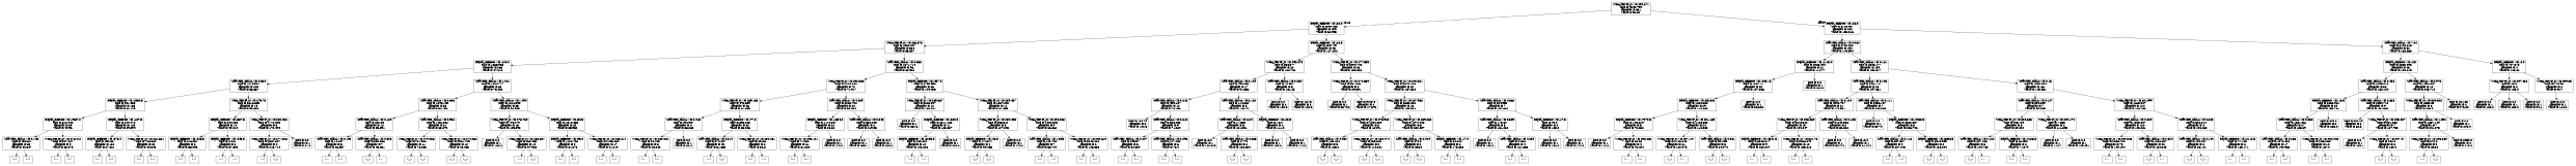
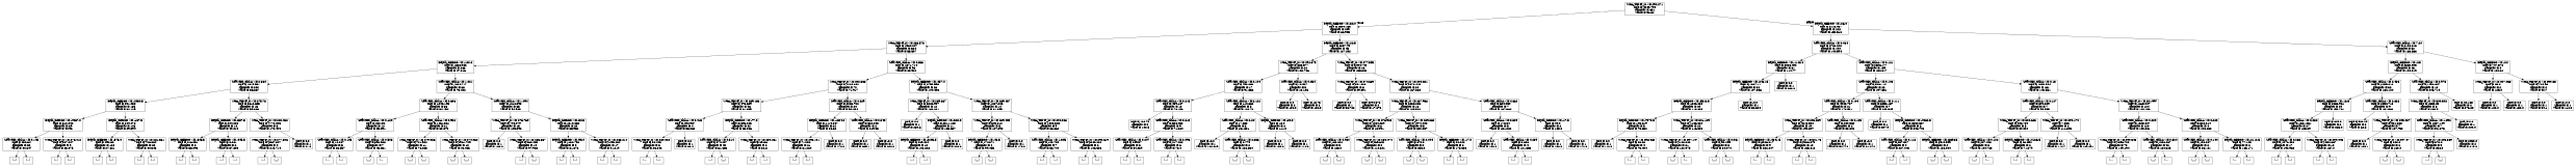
  digraph {
    node [shape=box]
    n1 [label="WOA_TEMP_K <= 294.271\nmse = 4643.799\nsamples = 651\nvalue = 96.32"]
    n2 [label="Depth_GEBCO <= -32.0\nmse = 2509.153\nsamples = 409\nvalue = 62.905"]
    n3 [label="Depth_GEBCO <= -26.0\nmse = 3115.037\nsamples = 242\nvalue = 153.516"]
    n4 [label="WOA_TEMP_K <= 288.578\nmse = 1934.047\nsamples = 364\nvalue = 55.507"]
    n5 [label="Depth_GEBCO <= -22.5\nmse = 2897.79\nsamples = 45\nvalue = 127.202"]
    n6 [label="SeaWIFs_ChlrA <= 0.084\nmse = 2702.042\nsamples = 190\nvalue = 144.594"]
    n7 [label="SeaWIFs_ChlrA <= 7.24\nmse = 3194.015\nsamples = 52\nvalue = 188.633"]
    n8 [label="Depth_GEBCO <= -100.0\nmse = 1666.986\nsamples = 268\nvalue = 47.016"]
    n9 [label="SeaWIFs_ChlrA <= 0.568\nmse = 1871.714\nsamples = 96\nvalue = 80.922"]
    n10 [label="WOA_TEMP_K <= 292.675\nmse = 888.377\nsamples = 22\nvalue = 100.706"]
    n11 [label="WOA_TEMP_K <= 277.555\nmse = 3494.748\nsamples = 23\nvalue = 155.303"]
    n12 [label="SeaWIFs_ChlrA <= 2.364\nmse = 1319.901\nsamples = 200\nvalue = 36.867"]
    n13 [label="SeaWIFs_ChlrA <= 1.021\nmse = 1604.717\nsamples = 68\nvalue = 73.422"]
    n14 [label="WOA_TEMP_K <= 292.333\nmse = 1224.842\nsamples = 70\nvalue = 71.917"]
    n15 [label="Depth_GEBCO <= -457.0\nmse = 2795.993\nsamples = 26\nvalue = 104.423"]
    n16 [label="Depth_GEBCO <= -4054.5\nmse = 591.435\nsamples = 185\nvalue = 32.129"]
    n17 [label="WOA_TEMP_K <= 275.78\nmse = 6612.605\nsamples = 15\nvalue = 95.303"]
    n18 [label="SeaWIFs_ChlrA <= 0.606\nmse = 1245.195\nsamples = 33\nvalue = 54.194"]
    n19 [label="SeaWIFs_ChlrA <= 1.494\nmse = 1212.398\nsamples = 35\nvalue = 92.965"]
    n20 [label="Depth_GEBCO <= -4467.0\nmse = 612.042\nsamples = 39\nvalue = 44.96"]
    n21 [label="Depth_GEBCO <= -137.5\nmse = 544.475\nsamples = 146\nvalue = 29.394"]
    n22 [label="Depth_GEBCO <= -537.5\nmse = 204.233\nsamples = 10\nvalue = 49.019"]
    n23 [label="WOA_TEMP_K <= 280.462\nmse = 7772.025\nsamples = 5\nvalue = 172.444"]
    n24 [label="SeaWIFs_ChlrA <= 0.143\nmse = 430.64\nsamples = 30\nvalue = 40.647"]
    n25 [label="WOA_TEMP_K <= 276.412\nmse = 967.647\nsamples = 9\nvalue = 63.075"]
    n26 [label="Depth_GEBCO <= -873.0\nmse = 492.38\nsamples = 126\nvalue = 27.621"]
    n27 [label="WOA_TEMP_K <= 281.561\nmse = 726.884\nsamples = 20\nvalue = 40.346"]
    n28 [label="(...)"]
    n29 [label="(...)"]
    n30 [label="(...)"]
    n31 [label="(...)"]
    n32 [label="(...)"]
    n33 [label="(...)"]
    n34 [label="(...)"]
    n35 [label="(...)"]
    n36 [label="Depth_GEBCO <= -645.5\nmse = 216.051\nsamples = 8\nvalue = 53.096"]
    n37 [label="Depth_GEBCO <= -445.5\nmse = 0.261\nsamples = 2\nvalue = 37.805"]
    n38 [label="WOA_TEMP_K <= 277.506\nmse = 1567.347\nsamples = 4\nvalue = 215.714"]
    n39 [label="mse = 0.0\nsamples = 1\nvalue = 21.0"]
    n40 [label="(...)"]
    n41 [label="(...)"]
    n42 [label="(...)"]
    n43 [label="(...)"]
    n44 [label="(...)"]
    n45 [label="(...)"]
    n46 [label="SeaWIFs_ChlrA <= 0.129\nmse = 282.83\nsamples = 12\nvalue = 35.291"]
    n47 [label="SeaWIFs_ChlrA <= 0.932\nmse = 1461.361\nsamples = 21\nvalue = 63.875"]
    n48 [label="WOA_TEMP_K <= 278.769\nmse = 796.079\nsamples = 15\nvalue = 105.398"]
    n49 [label="Depth_GEBCO <= -50.5\nmse = 1310.866\nsamples = 20\nvalue = 85.952"]
    n50 [label="SeaWIFs_ChlrA <= 0.105\nmse = 12.087\nsamples = 5\nvalue = 26.557"]
    n51 [label="SeaWIFs_ChlrA <= 0.503\nmse = 396.568\nsamples = 7\nvalue = 43.231"]
    n52 [label="WOA_TEMP_K <= 279.986\nmse = 721.932\nsamples = 11\nvalue = 76.233"]
    n53 [label="WOA_TEMP_K <= 274.062\nmse = 1961.729\nsamples = 10\nvalue = 48.085"]
    n54 [label="(...)"]
    n55 [label="(...)"]
    n56 [label="(...)"]
    n57 [label="(...)"]
    n58 [label="(...)"]
    n59 [label="(...)"]
    n60 [label="(...)"]
    n61 [label="(...)"]
    n62 [label="mse = 0.0\nsamples = 1\nvalue = 180.0"]
    n63 [label="WOA_TEMP_K <= 286.567\nmse = 263.485\nsamples = 14\nvalue = 97.938"]
    n64 [label="Depth_GEBCO <= -93.0\nmse = 1132.756\nsamples = 3\nvalue = 61.876"]
    n65 [label="WOA_TEMP_K <= 285.214\nmse = 1195.284\nsamples = 17\nvalue = 91.219"]
    n66 [label="(...)"]
    n67 [label="(...)"]
    n68 [label="(...)"]
    n69 [label="(...)"]
    n70 [label="(...)"]
    n71 [label="(...)"]
    n72 [label="WOA_TEMP_K <= 289.133\nmse = 473.639\nsamples = 46\nvalue = 61.059"]
    n73 [label="SeaWIFs_ChlrA <= 0.329\nmse = 2028.702\nsamples = 24\nvalue = 94.254"]
    n74 [label="WOA_TEMP_K <= 289.367\nmse = 3226.907\nsamples = 12\nvalue = 136.221"]
    n75 [label="WOA_TEMP_K <= 289.437\nmse = 1267.202\nsamples = 14\nvalue = 81.899"]
    n76 [label="SeaWIFs_ChlrA <= 0.415\nmse = 492.987\nsamples = 4\nvalue = 33.268"]
    n77 [label="Depth_GEBCO <= -77.5\nmse = 395.285\nsamples = 42\nvalue = 63.586"]
    n78 [label="Depth_GEBCO <= -1334.0\nmse = 1119.367\nsamples = 22\nvalue = 86.66"]
    n79 [label="SeaWIFs_ChlrA <= 0.345\nmse = 382.203\nsamples = 2\nvalue = 219.55"]
    n80 [label="WOA_TEMP_K <= 289.022\nmse = 58.448\nsamples = 3\nvalue = 23.842"]
    n81 [label="mse = 0.0\nsamples = 1\nvalue = 80.4"]
    n82 [label="SeaWIFs_ChlrA <= 0.314\nmse = 374.207\nsamples = 40\nvalue = 61.683"]
    n83 [label="WOA_TEMP_K <= 289.261\nmse = 69.36\nsamples = 2\nvalue = 86.8"]
    n84 [label="(...)"]
    n85 [label="(...)"]
    n86 [label="(...)"]
    n87 [label="(...)"]
    n88 [label="(...)"]
    n89 [label="(...)"]
    n90 [label="WOA_TEMP_K <= 293.101\nmse = 714.58\nsamples = 21\nvalue = 81.284"]
    n91 [label="mse = 0.0\nsamples = 1\nvalue = 170.0"]
    n92 [label="mse = 0.0\nsamples = 1\nvalue = 239.1"]
    n93 [label="mse = -0.0\nsamples = 1\nvalue = 200.0"]
    n94 [label="(...)"]
    n95 [label="(...)"]
    n96 [label="mse = 0.0\nsamples = 1\nvalue = 230.6"]
    n97 [label="Depth_GEBCO <= -520.5\nmse = 2311.163\nsamples = 11\nvalue = 123.637"]
    n98 [label="WOA_TEMP_K <= 289.405\nmse = 646.512\nsamples = 5\nvalue = 107.293"]
    n99 [label="WOA_TEMP_K <= 290.568\nmse = 1020.526\nsamples = 9\nvalue = 66.662"]
    n100 [label="Depth_GEBCO <= -2205.5\nmse = 885.804\nsamples = 10\nvalue = 108.228"]
    n101 [label="mse = 0.0\nsamples = 1\nvalue = 223.8"]
    n102 [label="(...)"]
    n103 [label="(...)"]
    n104 [label="Depth_GEBCO <= -48.5\nmse = 174.371\nsamples = 4\nvalue = 99.455"]
    n105 [label="mse = 0.0\nsamples = 1\nvalue = 170.0"]
    n106 [label="SeaWIFs_ChlrA <= 1.345\nmse = 123.785\nsamples = 7\nvalue = 56.744"]
    n107 [label="WOA_TEMP_K <= 290.619\nmse = 2640.222\nsamples = 2\nvalue = 106.333"]
    n108 [label="(...)"]
    n109 [label="(...)"]
    n110 [label="(...)"]
    n111 [label="(...)"]
    n112 [label="(...)"]
    n113 [label="(...)"]
    n114 [label="SeaWIFs_ChlrA <= 2.104\nmse = 790.033\nsamples = 17\nvalue = 91.656"]
    n115 [label="SeaWIFs_ChlrA <= 0.254\nmse = 10.937\nsamples = 5\nvalue = 131.25"]
    n116 [label="WOA_TEMP_K <= 274.659\nmse = 351.803\nsamples = 3\nvalue = 29.691"]
    n117 [label="WOA_TEMP_K <= 290.321\nmse = 2073.415\nsamples = 20\nvalue = 167.864"]
    n118 [label="SeaWIFs_ChlrA <= 0.215\nmse = 459.187\nsamples = 12\nvalue = 78.156"]
    n119 [label="SeaWIFs_ChlrA <= 3.122\nmse = 114.862\nsamples = 5\nvalue = 123.72"]
    n120 [label="mse = 0.0\nsamples = 2\nvalue = 130.0"]
    n121 [label="mse = 18.75\nsamples = 3\nvalue = 132.5"]
    n122 [label="mse = 168.75\nsamples = 3\nvalue = 102.5"]
    n123 [label="SeaWIFs_ChlrA <= 0.615\nmse = 336.455\nsamples = 9\nvalue = 71.664"]
    n124 [label="SeaWIFs_ChlrA <= 2.24\nmse = 17.663\nsamples = 3\nvalue = 131.351"]
    n125 [label="Depth_GEBCO <= -25.5\nmse = 18.0\nsamples = 2\nvalue = 111.0"]
    n126 [label="SeaWIFs_ChlrA <= 0.247\nmse = 249.57\nsamples = 3\nvalue = 54.239"]
    n127 [label="SeaWIFs_ChlrA <= 2.096\nmse = 217.488\nsamples = 6\nvalue = 78.0"]
    n128 [label="(...)"]
    n129 [label="(...)"]
    n130 [label="(...)"]
    n131 [label="(...)"]
    n132 [label="mse = -0.0\nsamples = 1\nvalue = 128.029"]
    n133 [label="SeaWIFs_ChlrA <= 2.636\nmse = 2.775\nsamples = 2\nvalue = 136.334"]
    n134 [label="mse = 0.0\nsamples = 1\nvalue = 105.0"]
    n135 [label="mse = 0.0\nsamples = 1\nvalue = 114.0"]
    n136 [label="(...)"]
    n137 [label="(...)"]
    n138 [label="mse = 0.0\nsamples = 1\nvalue = 53.722"]
    n139 [label="mse = 94.576\nsamples = 2\nvalue = 17.675"]
    n140 [label="WOA_TEMP_K <= 287.938\nmse = 2235.286\nsamples = 13\nvalue = 185.522"]
    n141 [label="SeaWIFs_ChlrA <= 4.662\nmse = 324.959\nsamples = 7\nvalue = 137.364"]
    n142 [label="WOA_TEMP_K <= 278.928\nmse = 1234.289\nsamples = 8\nvalue = 164.91"]
    n143 [label="WOA_TEMP_K <= 289.282\nmse = 1974.408\nsamples = 5\nvalue = 220.857"]
    n144 [label="SeaWIFs_ChlrA <= 0.389\nmse = 178.84\nsamples = 5\nvalue = 131.222"]
    n145 [label="Depth_GEBCO <= -17.5\nmse = 49.0\nsamples = 2\nvalue = 165.0"]
    n146 [label="SeaWIFs_ChlrA <= 4.964\nmse = 180.222\nsamples = 5\nvalue = 183.0"]
    n147 [label="WOA_TEMP_K <= 284.474\nmse = 469.642\nsamples = 3\nvalue = 110.641"]
    n148 [label="SeaWIFs_ChlrA <= 2.044\nmse = 675.0\nsamples = 3\nvalue = 255.0"]
    n149 [label="Depth_GEBCO <= -17.0\nmse = 80.222\nsamples = 2\nvalue = 175.333"]
    n150 [label="(...)"]
    n151 [label="(...)"]
    n152 [label="(...)"]
    n153 [label="(...)"]
    n154 [label="(...)"]
    n155 [label="(...)"]
    n156 [label="(...)"]
    n157 [label="(...)"]
    n158 [label="mse = 0.0\nsamples = 1\nvalue = 150.0"]
    n159 [label="SeaWIFs_ChlrA <= 4.239\nmse = 3.806\nsamples = 4\nvalue = 121.833"]
    n160 [label="mse = 0.0\nsamples = 1\nvalue = 158.0"]
    n161 [label="mse = 0.0\nsamples = 1\nvalue = 172.0"]
    n162 [label="(...)"]
    n163 [label="(...)"]
    n164 [label="Depth_GEBCO <= -1142.0\nmse = 2086.402\nsamples = 31\nvalue = 114.77"]
    n165 [label="SeaWIFs_ChlrA <= 0.121\nmse = 2606.177\nsamples = 159\nvalue = 150.817"]
    n166 [label="Depth_GEBCO <= -4.5\nmse = 2860.003\nsamples = 48\nvalue = 194.319"]
    n167 [label="Depth_GEBCO <= -4.0\nmse = 707.378\nsamples = 4\nvalue = 100.62"]
    n168 [label="Depth_GEBCO <= -2431.5\nmse = 1367.11\nsamples = 30\nvalue = 107.856"]
    n169 [label="mse = 0.0\nsamples = 1\nvalue = 230.0"]
    n170 [label="SeaWIFs_ChlrA <= 0.108\nmse = 5461.14\nsamples = 28\nvalue = 197.631"]
    n171 [label="SeaWIFs_ChlrA <= 0.13\nmse = 1650.544\nsamples = 131\nvalue = 142.581"]
    n172 [label="Depth_GEBCO <= -5513.5\nmse = 1202.232\nsamples = 29\nvalue = 110.835"]
    n173 [label="mse = -0.0\nsamples = 1\nvalue = 36.364"]
    n174 [label="Depth_GEBCO <= -7570.5\nmse = 196.619\nsamples = 5\nvalue = 78.632"]
    n175 [label="WOA_TEMP_K <= 301.169\nmse = 1166.632\nsamples = 24\nvalue = 116.333"]
    n176 [label="mse = 0.0\nsamples = 1\nvalue = 110.0"]
    n177 [label="WOA_TEMP_K <= 298.462\nmse = 38.06\nsamples = 4\nvalue = 73.404"]
    n178 [label="WOA_TEMP_K <= 297.147\nmse = 1128.223\nsamples = 21\nvalue = 122.975"]
    n179 [label="SeaWIFs_ChlrA <= 0.061\nmse = 98.259\nsamples = 3\nvalue = 84.074"]
    n180 [label="(...)"]
    n181 [label="(...)"]
    n182 [label="(...)"]
    n183 [label="(...)"]
    n184 [label="(...)"]
    n185 [label="(...)"]
    n186 [label="SeaWIFs_ChlrA <= 0.104\nmse = 4908.727\nsamples = 21\nvalue = 178.931"]
    n187 [label="SeaWIFs_ChlrA <= 0.111\nmse = 3852.137\nsamples = 7\nvalue = 243.529"]
    n188 [label="SeaWIFs_ChlrA <= 0.127\nmse = 399.529\nsamples = 7\nvalue = 95.559"]
    n189 [label="WOA_TEMP_K <= 301.997\nmse = 1615.907\nsamples = 124\nvalue = 144.156"]
    n190 [label="WOA_TEMP_K <= 298.889\nmse = 4213.302\nsamples = 19\nvalue = 190.847"]
    n191 [label="SeaWIFs_ChlrA <= 0.105\nmse = 249.366\nsamples = 2\nvalue = 83.606"]
    n192 [label="mse = 0.0\nsamples = 1\nvalue = 307.9"]
    n193 [label="Depth_GEBCO <= -4468.5\nmse = 2332.567\nsamples = 6\nvalue = 206.746"]
    n194 [label="Depth_GEBCO <= -4841.5\nmse = 3586.317\nsamples = 9\nvalue = 232.247"]
    n195 [label="WOA_TEMP_K <= 301.75\nmse = 2066.375\nsamples = 10\nvalue = 155.816"]
    n196 [label="mse = 0.0\nsamples = 1\nvalue = 94.772"]
    n197 [label="mse = -0.0\nsamples = 1\nvalue = 61.274"]
    n198 [label="(...)"]
    n199 [label="(...)"]
    n200 [label="(...)"]
    n201 [label="(...)"]
    n202 [label="SeaWIFs_ChlrA <= 0.118\nmse = 657.527\nsamples = 4\nvalue = 227.042"]
    n203 [label="Depth_GEBCO <= -3698.5\nmse = 2915.559\nsamples = 2\nvalue = 156.004"]
    n204 [label="(...)"]
    n205 [label="(...)"]
    n206 [label="(...)"]
    n207 [label="(...)"]
    n208 [label="WOA_TEMP_K <= 300.623\nmse = 406.739\nsamples = 5\nvalue = 89.024"]
    n209 [label="WOA_TEMP_K <= 299.174\nmse = 7.865\nsamples = 2\nvalue = 111.895"]
    n210 [label="SeaWIFs_ChlrA <= 0.609\nmse = 1548.607\nsamples = 120\nvalue = 142.281"]
    n211 [label="SeaWIFs_ChlrA <= 0.223\nmse = 528.514\nsamples = 4\nvalue = 198.268"]
    n212 [label="SeaWIFs_ChlrA <= 0.122\nmse = 287.483\nsamples = 3\nvalue = 100.788"]
    n213 [label="Depth_GEBCO <= -4186.5\nmse = 66.692\nsamples = 2\nvalue = 71.379"]
    n214 [label="mse = 0.0\nsamples = 1\nvalue = 114.7"]
    n215 [label="mse = 0.0\nsamples = 1\nvalue = 109.091"]
    n216 [label="(...)"]
    n217 [label="(...)"]
    n218 [label="(...)"]
    n219 [label="(...)"]
    n220 [label="WOA_TEMP_K <= 299.343\nmse = 1696.703\nsamples = 78\nvalue = 149.194"]
    n221 [label="SeaWIFs_ChlrA <= 0.824\nmse = 1066.837\nsamples = 42\nvalue = 130.325"]
    n222 [label="SeaWIFs_ChlrA <= 0.144\nmse = 156.087\nsamples = 2\nvalue = 231.01"]
    n223 [label="Depth_GEBCO <= -2112.5\nmse = 77.125\nsamples = 2\nvalue = 185.171"]
    n224 [label="(...)"]
    n225 [label="(...)"]
    n226 [label="(...)"]
    n227 [label="(...)"]
    n228 [label="(...)"]
    n229 [label="(...)"]
    n230 [label="(...)"]
    n231 [label="(...)"]
    n232 [label="SeaWIFs_ChlrA <= 2.436\nmse = 2409.016\nsamples = 38\nvalue = 182.124"]
    n233 [label="SeaWIFs_ChlrA <= 2.978\nmse = 1492.347\nsamples = 10\nvalue = 245.714"]
    n234 [label="WOA_TEMP_K <= 297.458\nmse = 25.0\nsamples = 2\nvalue = 125.0"]
    n235 [label="WOA_TEMP_K <= 299.83\nmse = 744.98\nsamples = 2\nvalue = 92.7"]
    n236 [label="Depth_GEBCO <= -16.5\nmse = 2086.921\nsamples = 29\nvalue = 190.761"]
    n237 [label="SeaWIFs_ChlrA <= 2.836\nmse = 2350.718\nsamples = 9\nvalue = 151.562"]
    n238 [label="WOA_TEMP_K <= 300.542\nmse = 1550.25\nsamples = 8\nvalue = 233.5"]
    n239 [label="mse = 42.188\nsamples = 2\nvalue = 276.25"]
    n240 [label="SeaWIFs_ChlrA <= 0.338\nmse = 1651.261\nsamples = 27\nvalue = 183.69"]
    n241 [label="mse = 625.0\nsamples = 2\nvalue = 265.0"]
    n242 [label="mse = 506.25\nsamples = 6\nvalue = 62.5"]
    n243 [label="WOA_TEMP_K <= 295.427\nmse = 981.688\nsamples = 7\nvalue = 167.755"]
    n244 [label="SeaWIFs_ChlrA <= 0.288\nmse = 1576.406\nsamples = 17\nvalue = 192.963"]
    n245 [label="WOA_TEMP_K <= 299.046\nmse = 1352.667\nsamples = 10\nvalue = 167.0"]
    n246 [label="(...)"]
    n247 [label="(...)"]
    n248 [label="(...)"]
    n249 [label="(...)"]
    n250 [label="mse = 0.0\nsamples = 1\nvalue = 135.1"]
    n251 [label="WOA_TEMP_K <= 297.47\nmse = 800.0\nsamples = 6\nvalue = 180.0"]
    n252 [label="(...)"]
    n253 [label="(...)"]
    n254 [label="SeaWIFs_ChlrA <= 1.292\nmse = 1587.109\nsamples = 7\nvalue = 241.875"]
    n255 [label="mse = 0.0\nsamples = 1\nvalue = 200.0"]
    n256 [label="WOA_TEMP_K <= 296.589\nmse = 376.0\nsamples = 5\nvalue = 258.0"]
    n257 [label="mse = 2450.0\nsamples = 2\nvalue = 215.0"]
    n258 [label="(...)"]
    n259 [label="(...)"]
    n260 [label="mse = 0.0\nsamples = 1\nvalue = 120.0"]
    n261 [label="mse = 0.0\nsamples = 1\nvalue = 130.0"]
    n262 [label="mse = 0.0\nsamples = 1\nvalue = 54.1"]
    n263 [label="mse = -0.0\nsamples = 1\nvalue = 112.0"]
    n1 -> n2 [headlabel=True labelangle=45 labeldistance=2.5]
    n1 -> n3 [headlabel=False labelangle=-45 labeldistance=2.5]
    n2 -> n4
    n2 -> n5
    n3 -> n6
    n3 -> n7
    n4 -> n8
    n4 -> n9
    n5 -> n10
    n5 -> n11
    n6 -> n164
    n6 -> n165
    n7 -> n166
    n7 -> n167
    n8 -> n12
    n8 -> n13
    n9 -> n14
    n9 -> n15
    n10 -> n114
    n10 -> n115
    n11 -> n116
    n11 -> n117
    n12 -> n16
    n12 -> n17
    n13 -> n18
    n13 -> n19
    n14 -> n72
    n14 -> n73
    n15 -> n74
    n15 -> n75
    n16 -> n20
    n16 -> n21
    n17 -> n22
    n17 -> n23
    n18 -> n46
    n18 -> n47
    n19 -> n48
    n19 -> n49
    n20 -> n24
    n20 -> n25
    n21 -> n26
    n21 -> n27
    n22 -> n36
    n22 -> n37
    n23 -> n38
    n23 -> n39
    n24 -> n28
    n24 -> n29
    n25 -> n30
    n25 -> n31
    n26 -> n32
    n26 -> n33
    n27 -> n34
    n27 -> n35
    n36 -> n40
    n36 -> n41
    n37 -> n42
    n37 -> n43
    n38 -> n44
    n38 -> n45
    n46 -> n50
    n46 -> n51
    n47 -> n52
    n47 -> n53
    n48 -> n62
    n48 -> n63
    n49 -> n64
    n49 -> n65
    n50 -> n54
    n50 -> n55
    n51 -> n56
    n51 -> n57
    n52 -> n58
    n52 -> n59
    n53 -> n60
    n53 -> n61
    n63 -> n66
    n63 -> n67
    n64 -> n68
    n64 -> n69
    n65 -> n70
    n65 -> n71
    n72 -> n76
    n72 -> n77
    n73 -> n78
    n73 -> n79
    n74 -> n96
    n74 -> n97
    n75 -> n98
    n75 -> n99
    n76 -> n80
    n76 -> n81
    n77 -> n82
    n77 -> n83
    n78 -> n90
    n78 -> n91
    n79 -> n92
    n79 -> n93
    n80 -> n84
    n80 -> n85
    n82 -> n86
    n82 -> n87
    n83 -> n88
    n83 -> n89
    n90 -> n94
    n90 -> n95
    n97 -> n100
    n97 -> n101
    n98 -> n104
    n98 -> n105
    n99 -> n106
    n99 -> n107
    n100 -> n102
    n100 -> n103
    n104 -> n108
    n104 -> n109
    n106 -> n110
    n106 -> n111
    n107 -> n112
    n107 -> n113
    n114 -> n118
    n114 -> n119
    n115 -> n120
    n115 -> n121
    n116 -> n138
    n116 -> n139
    n117 -> n140
    n117 -> n141
    n118 -> n122
    n118 -> n123
    n119 -> n124
    n119 -> n125
    n123 -> n126
    n123 -> n127
    n124 -> n132
    n124 -> n133
    n125 -> n134
    n125 -> n135
    n126 -> n128
    n126 -> n129
    n127 -> n130
    n127 -> n131
    n133 -> n136
    n133 -> n137
    n140 -> n142
    n140 -> n143
    n141 -> n144
    n141 -> n145
    n142 -> n146
    n142 -> n147
    n143 -> n148
    n143 -> n149
    n144 -> n158
    n144 -> n159
    n145 -> n160
    n145 -> n161
    n146 -> n150
    n146 -> n151
    n147 -> n152
    n147 -> n153
    n148 -> n154
    n148 -> n155
    n149 -> n156
    n149 -> n157
    n159 -> n162
    n159 -> n163
    n164 -> n168
    n164 -> n169
    n165 -> n170
    n165 -> n171
    n166 -> n232
    n166 -> n233
    n167 -> n234
    n167 -> n235
    n168 -> n172
    n168 -> n173
    n170 -> n186
    n170 -> n187
    n171 -> n188
    n171 -> n189
    n172 -> n174
    n172 -> n175
    n174 -> n176
    n174 -> n177
    n175 -> n178
    n175 -> n179
    n177 -> n180
    n177 -> n181
    n178 -> n182
    n178 -> n183
    n179 -> n184
    n179 -> n185
    n186 -> n190
    n186 -> n191
    n187 -> n192
    n187 -> n193
    n188 -> n208
    n188 -> n209
    n189 -> n210
    n189 -> n211
    n190 -> n194
    n190 -> n195
    n191 -> n196
    n191 -> n197
    n193 -> n202
    n193 -> n203
    n194 -> n198
    n194 -> n199
    n195 -> n200
    n195 -> n201
    n202 -> n204
    n202 -> n205
    n203 -> n206
    n203 -> n207
    n208 -> n212
    n208 -> n213
    n209 -> n214
    n209 -> n215
    n210 -> n220
    n210 -> n221
    n211 -> n222
    n211 -> n223
    n212 -> n216
    n212 -> n217
    n213 -> n218
    n213 -> n219
    n220 -> n224
    n220 -> n225
    n221 -> n226
    n221 -> n227
    n222 -> n228
    n222 -> n229
    n223 -> n230
    n223 -> n231
    n232 -> n236
    n232 -> n237
    n233 -> n238
    n233 -> n239
    n234 -> n260
    n234 -> n261
-   n234 -> n262
+   n235 -> n262
    n235 -> n263
    n236 -> n240
    n236 -> n241
    n237 -> n242
    n237 -> n243
    n238 -> n254
    n238 -> n255
    n240 -> n244
    n240 -> n245
    n243 -> n250
    n243 -> n251
    n244 -> n246
    n244 -> n247
    n245 -> n248
    n245 -> n249
    n251 -> n252
    n251 -> n253
    n254 -> n256
    n254 -> n257
    n256 -> n258
    n256 -> n259
  }
